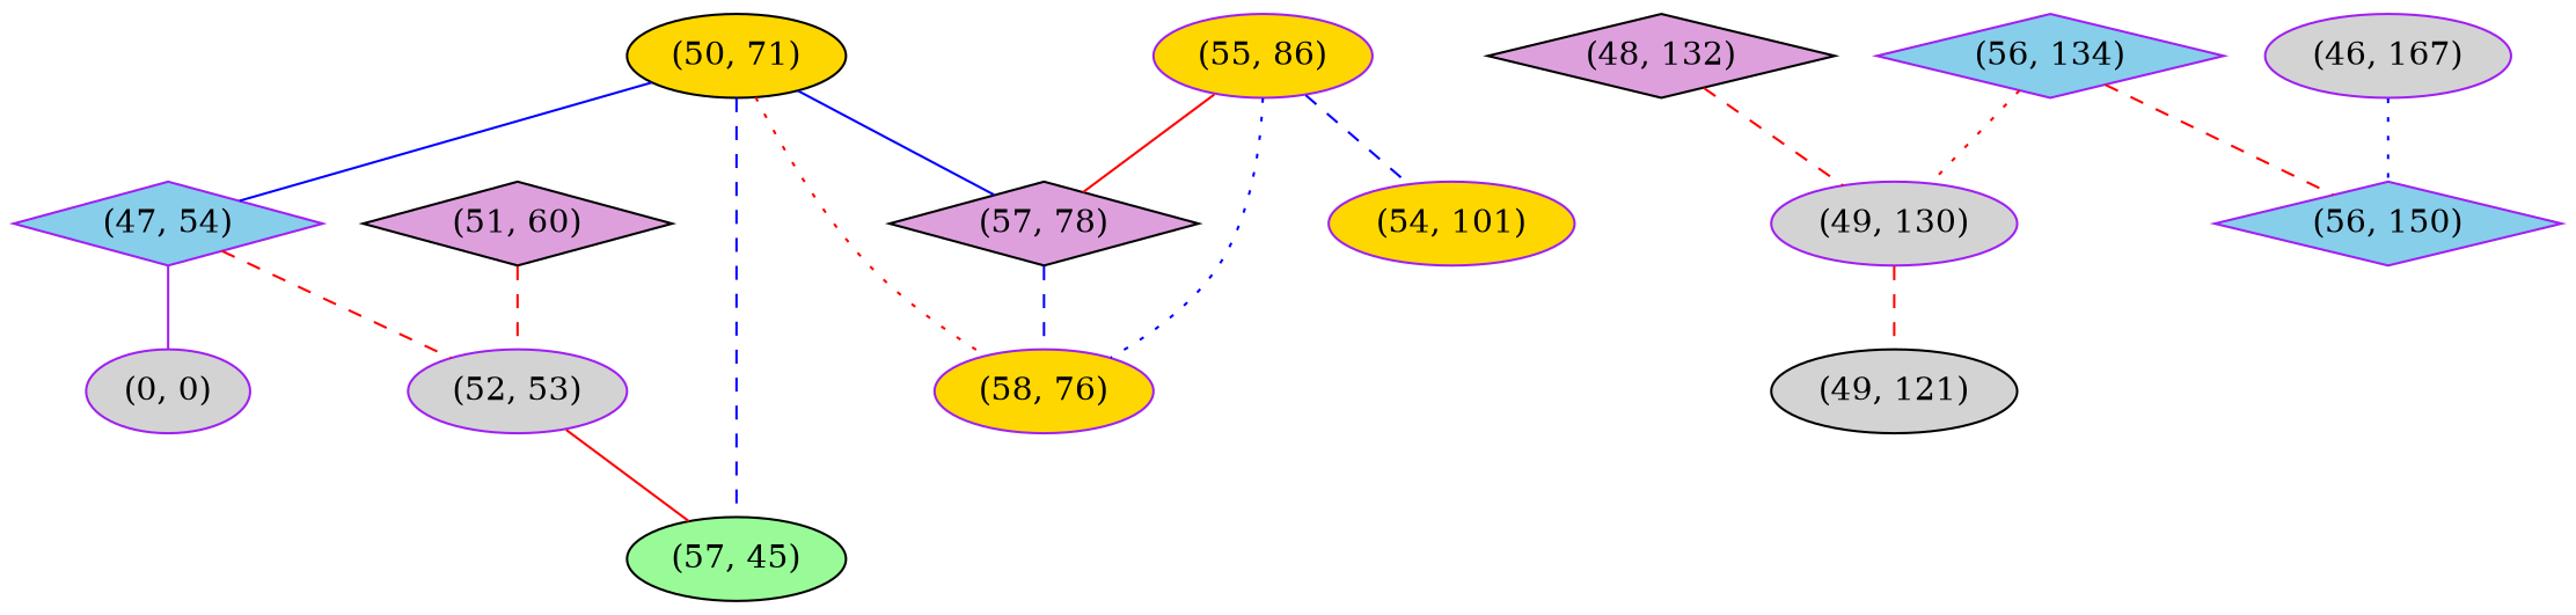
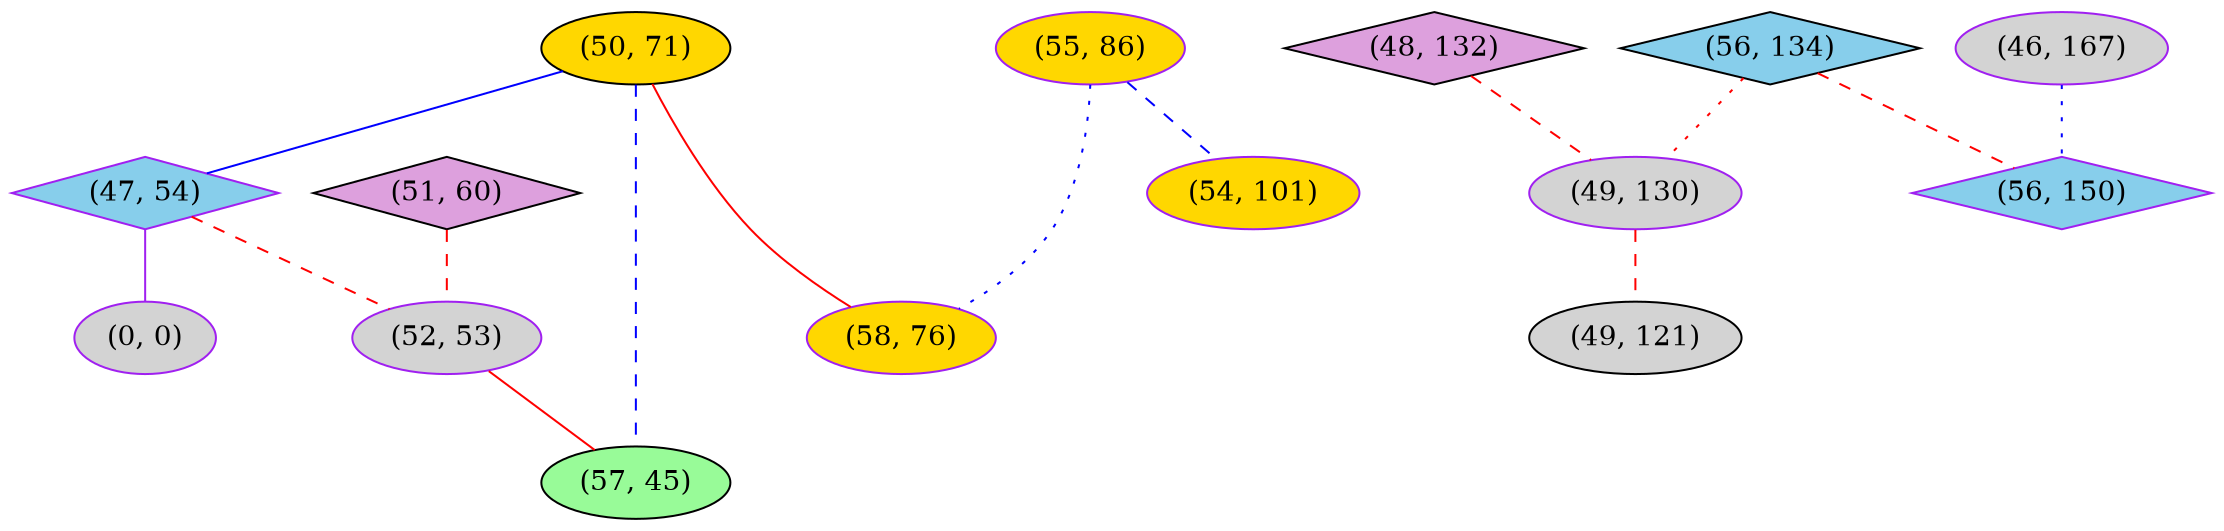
  graph {
    node [color=purple fillcolor=lightgrey shape=ellipse style=filled]
    edge [color=red style=dashed weight=1]
    "(50, 71)" [color=black fillcolor=gold]
    "(47, 54)" [fillcolor=skyblue shape=diamond]
    "(57, 45)" [color=black fillcolor=palegreen]
-   "(57, 78)" [color=black fillcolor=plum shape=diamond]
    "(58, 76)" [fillcolor=gold]
    "(0, 0)"
    "(52, 53)"
    "(51, 60)" [color=black fillcolor=plum shape=diamond]
    "(48, 132)" [color=black fillcolor=plum shape=diamond]
    "(49, 130)"
    "(49, 121)" [color=black]
-   "(56, 134)" [fillcolor=skyblue shape=diamond]
+   "(56, 134)" [color=black fillcolor=skyblue shape=diamond]
    "(56, 150)" [fillcolor=skyblue shape=diamond]
    "(55, 86)" [fillcolor=gold]
    "(54, 101)" [fillcolor=gold]
    "(46, 167)"
    "(50, 71)" -- "(47, 54)" [color=blue style=solid weight=3]
    "(50, 71)" -- "(57, 45)" [color=blue weight=3]
-   "(50, 71)" -- "(57, 78)" [color=blue style=solid weight=3]
-   "(50, 71)" -- "(58, 76)" [style=dotted]
+   "(50, 71)" -- "(58, 76)" [style=solid]
    "(47, 54)" -- "(0, 0)" [color=purple style=solid weight=4]
    "(47, 54)" -- "(52, 53)"
-   "(57, 78)" -- "(58, 76)" [color=blue weight=3]
    "(52, 53)" -- "(57, 45)" [style=solid]
    "(51, 60)" -- "(52, 53)"
    "(48, 132)" -- "(49, 130)"
    "(49, 130)" -- "(49, 121)"
    "(56, 134)" -- "(49, 130)" [style=dotted]
    "(56, 134)" -- "(56, 150)"
-   "(55, 86)" -- "(57, 78)" [style=solid]
    "(55, 86)" -- "(58, 76)" [color=blue style=dotted weight=3]
    "(55, 86)" -- "(54, 101)" [color=blue weight=3]
    "(46, 167)" -- "(56, 150)" [color=blue style=dotted weight=3]
  }
